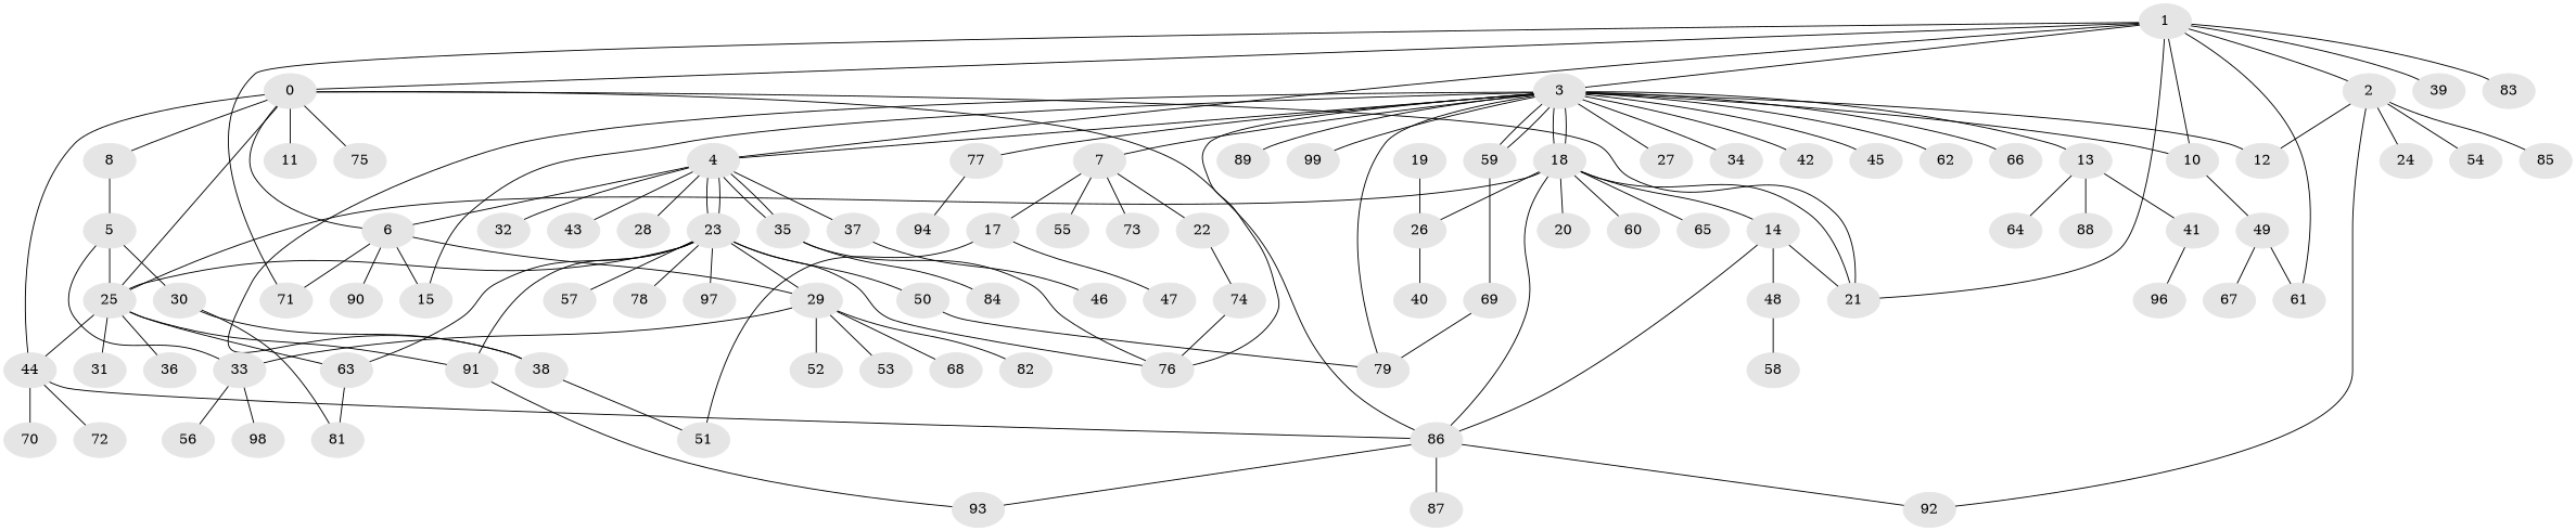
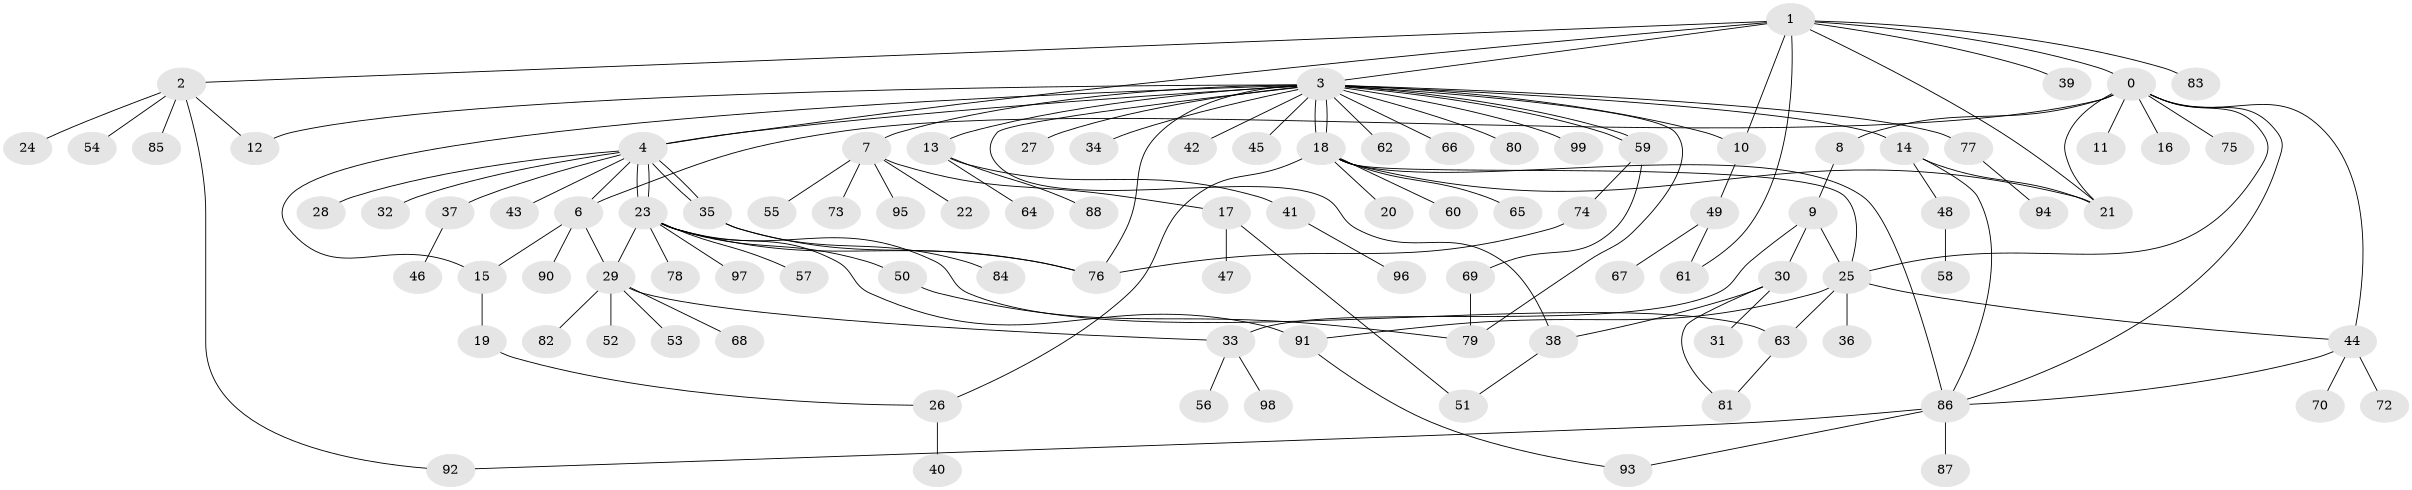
  graph {
    node [color=gray90 style=filled]
    1
    2
    3
    4
    n5 [label=0]
    10
    21
    39
    61
-   71
    83
    12
    24
    54
    85
    92
    7
    13
    14
    15
    18
    27
    34
    38
    42
    45
    59
    62
    66
    76
    77
    79
-   80 [label=89]
+   80
    n34 [label=99]
    6
    23
    28
    32
    35
    37
    43
    8
    11
+   16
    25
    44
    75
    86
    49
    17
    22
    55
    73
+   95
    41
    64
    88
    48
    19
    20
    26
    60
    65
    51
    69
    74
    94
    29
    90
    50
    57
    63
    78
    91
    97
    84
    46
-   9 [label=5]
+   9
    31
    36
    70
    72
    87
    93
    33
    52
    53
    68
    82
    47
    30
    81
    56
    98
    67
    96
    58
    40
    1 -- 2
    1 -- 3
    1 -- 4
    1 -- n5
    1 -- 10
    1 -- 21
    1 -- 39
    1 -- 61
-   1 -- 71
    1 -- 83
    2 -- 12
    2 -- 24
    2 -- 54
    2 -- 85
    2 -- 92
    3 -- 4
    3 -- 10
    3 -- 12
    3 -- 7
    3 -- 13
-   18 -- 14
+   3 -- 14
    3 -- 15
    3 -- 18
    3 -- 18
    3 -- 27
    3 -- 34
    3 -- 38
    3 -- 42
    3 -- 45
    3 -- 59
    3 -- 59
    3 -- 62
    3 -- 66
    3 -- 76
    3 -- 77
    3 -- 79
    3 -- 80
    3 -- n34
    4 -- 6
    4 -- 23
    4 -- 23
    4 -- 28
    4 -- 32
    4 -- 35
    4 -- 35
    4 -- 37
    4 -- 43
    n5 -- 21
    n5 -- 6
    n5 -- 8
    n5 -- 11
+   n5 -- 16
    n5 -- 25
    n5 -- 44
    n5 -- 75
    n5 -- 86
    10 -- 49
    7 -- 17
    7 -- 22
    7 -- 55
    7 -- 73
+   7 -- 95
    13 -- 41
    13 -- 64
    13 -- 88
    14 -- 21
    14 -- 86
    14 -- 48
+   15 -- 19
    18 -- 21
    18 -- 25
    18 -- 86
    18 -- 20
    18 -- 26
    18 -- 60
    18 -- 65
    38 -- 51
    59 -- 69
-   22 -- 74
+   59 -- 74
    77 -- 94
-   6 -- 71
    6 -- 15
    6 -- 29
    6 -- 90
    23 -- 76
-   23 -- 25
    23 -- 29
    23 -- 50
    23 -- 57
    23 -- 63
    23 -- 78
    23 -- 91
    23 -- 97
    35 -- 76
    35 -- 84
    37 -- 46
    8 -- 9
    25 -- 44
    25 -- 63
    25 -- 91
-   25 -- 31
+   30 -- 31
    25 -- 36
    44 -- 86
    44 -- 70
    44 -- 72
    86 -- 92
    86 -- 87
    86 -- 93
    49 -- 61
    49 -- 67
    17 -- 51
    17 -- 47
    41 -- 96
    48 -- 58
    19 -- 26
    26 -- 40
    69 -- 79
    74 -- 76
    29 -- 33
    29 -- 52
    29 -- 53
    29 -- 68
    29 -- 82
    50 -- 79
    63 -- 81
    91 -- 93
    9 -- 25
    9 -- 33
    9 -- 30
    33 -- 56
    33 -- 98
    30 -- 38
    30 -- 81
  }
